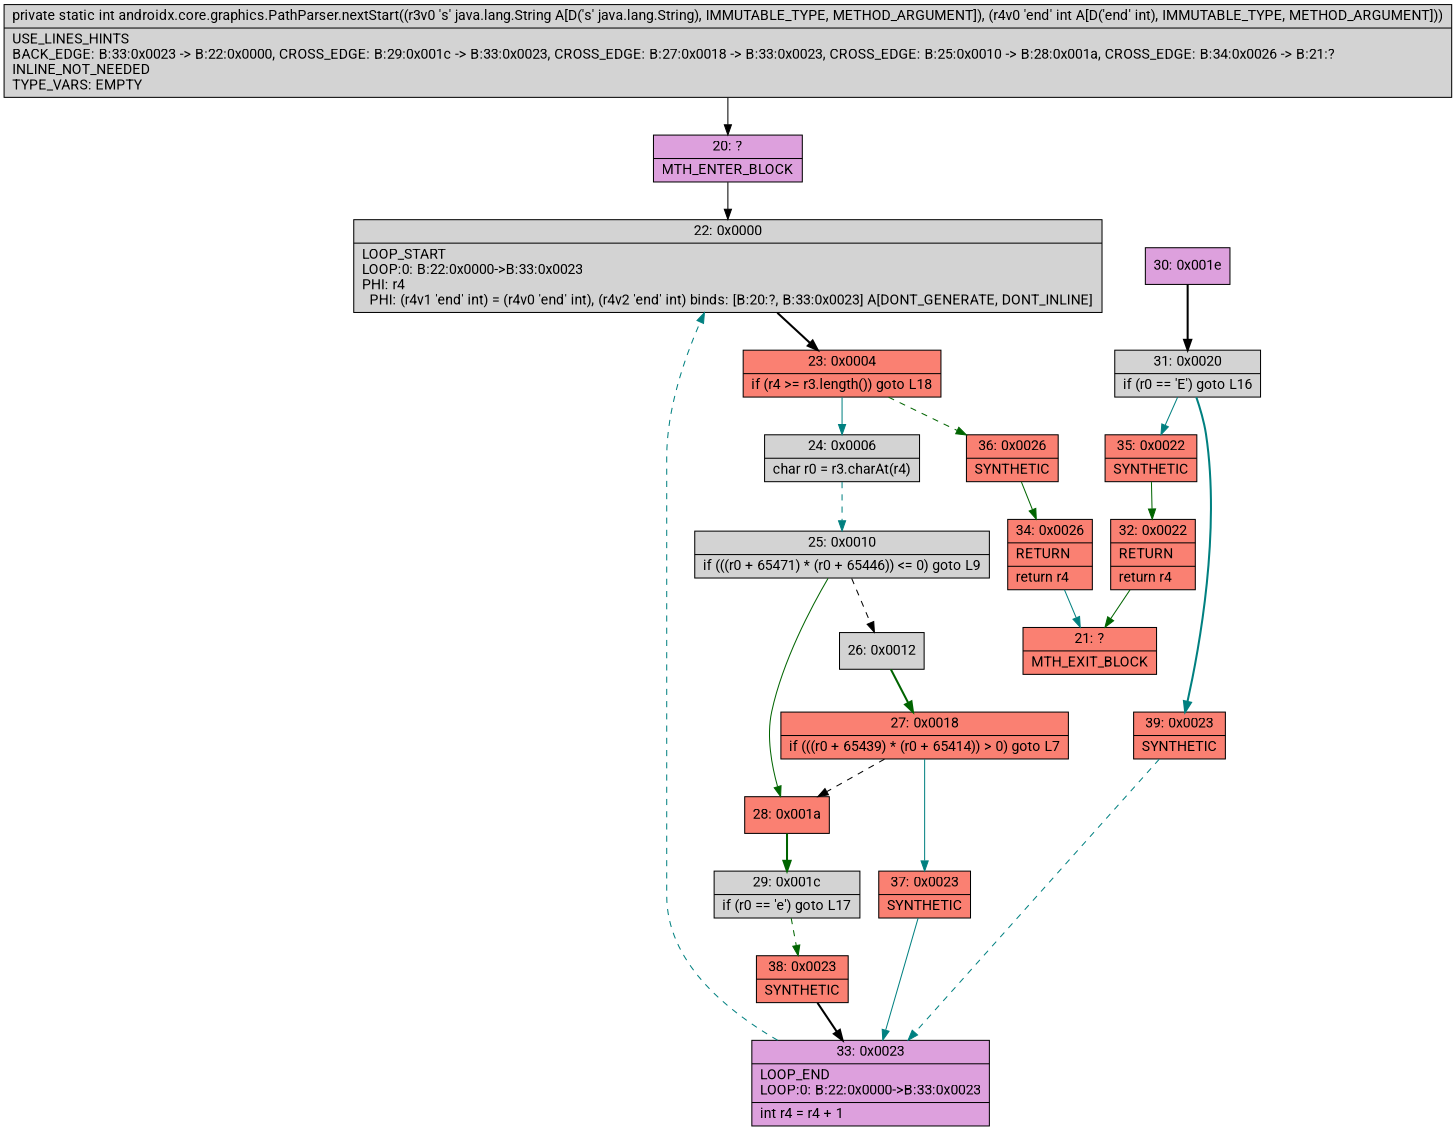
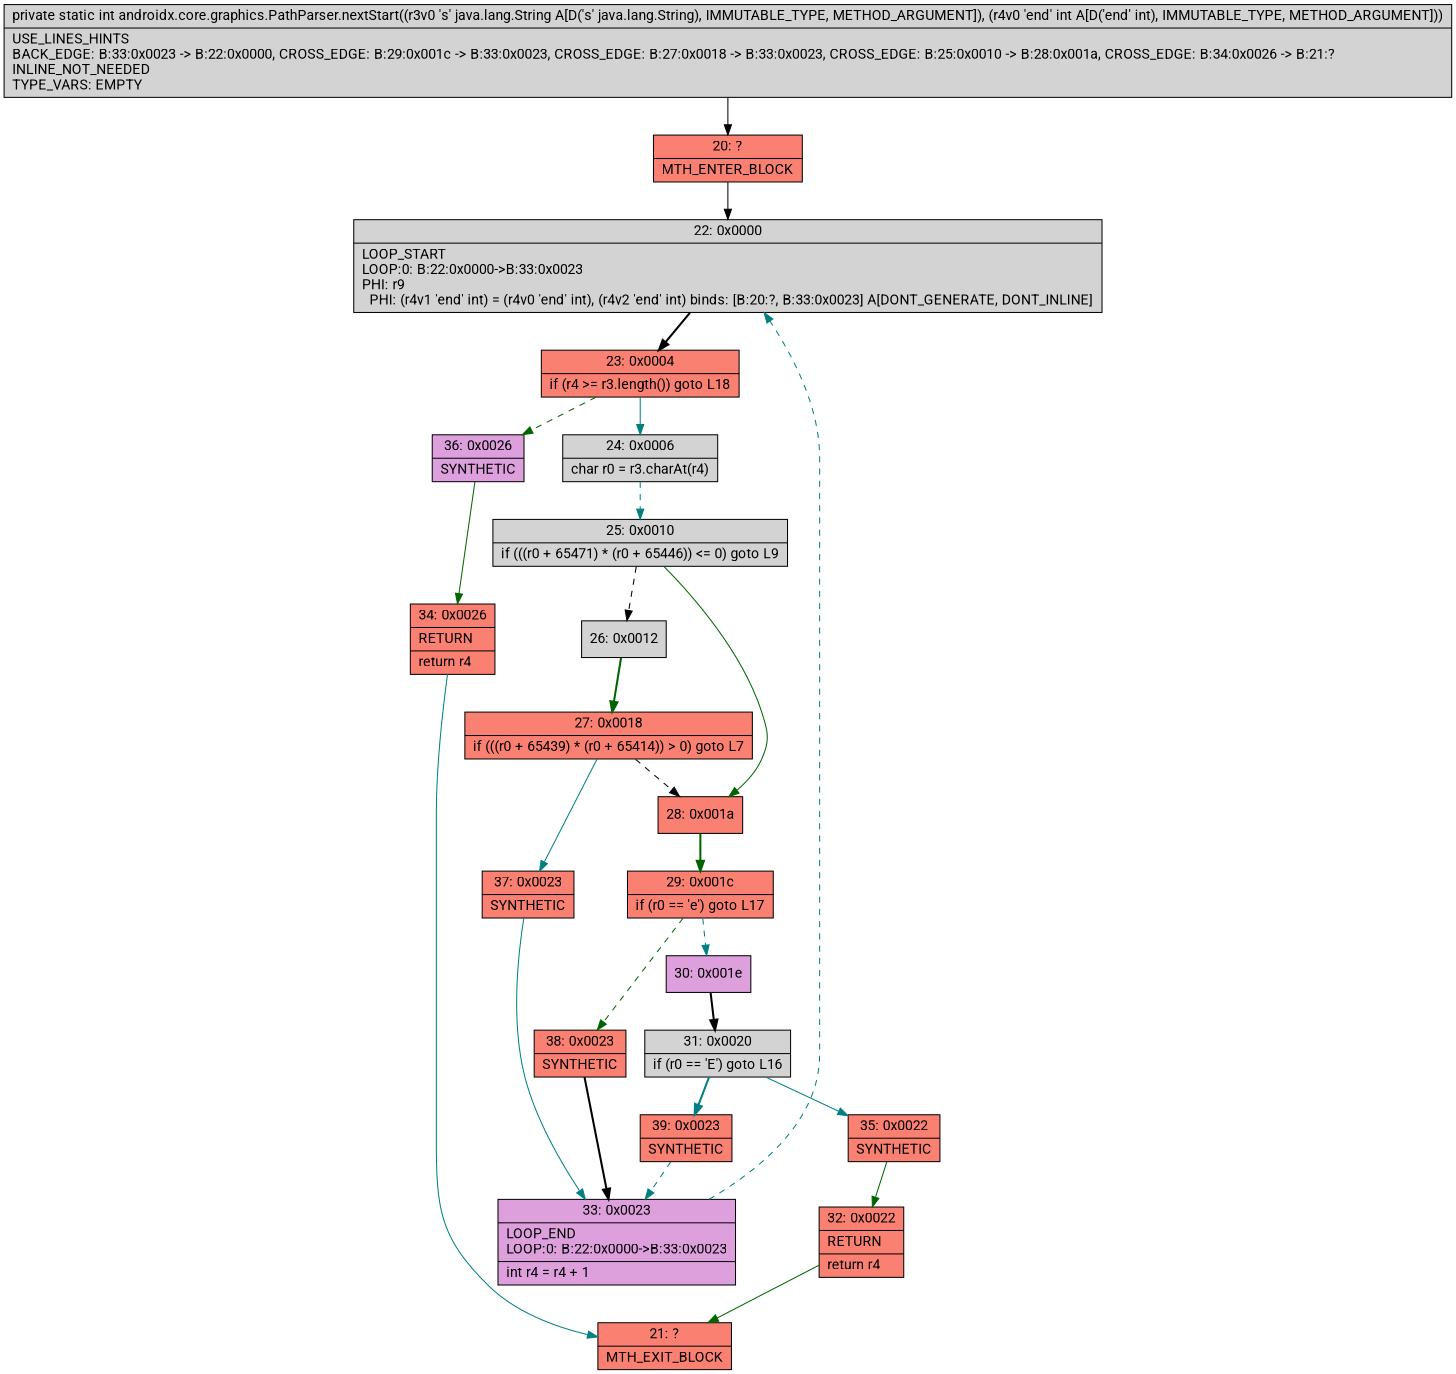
  digraph {
    fontname=Roboto
    node [fillcolor=salmon fontname=Roboto shape=record style=filled]
    edge [color=teal fontname=Roboto style=solid]
-   n1 [fillcolor=plum label="{20\:\ ?|MTH_ENTER_BLOCK\l}"]
-   n2 [fillcolor=lightgrey label="{22\:\ 0x0000|LOOP_START\lLOOP:0: B:22:0x0000\-\>B:33:0x0023\lPHI: r4 \l  PHI: (r4v1 'end' int) = (r4v0 'end' int), (r4v2 'end' int) binds: [B:20:?, B:33:0x0023] A[DONT_GENERATE, DONT_INLINE]\l}"]
+   n1 [label="{20\:\ ?|MTH_ENTER_BLOCK\l}"]
+   n2 [fillcolor=lightgrey label="{22\:\ 0x0000|LOOP_START\lLOOP:0: B:22:0x0000\-\>B:33:0x0023\lPHI: r9 \l  PHI: (r4v1 'end' int) = (r4v0 'end' int), (r4v2 'end' int) binds: [B:20:?, B:33:0x0023] A[DONT_GENERATE, DONT_INLINE]\l}"]
    n3 [label="{23\:\ 0x0004|if (r4 \>= r3.length()) goto L18\l}"]
    n4 [fillcolor=lightgrey label="{24\:\ 0x0006|char r0 = r3.charAt(r4)\l}"]
-   n5 [label="{36\:\ 0x0026|SYNTHETIC\l}"]
+   n5 [fillcolor=plum label="{36\:\ 0x0026|SYNTHETIC\l}"]
    n6 [fillcolor=lightgrey label="{25\:\ 0x0010|if (((r0 + 65471) * (r0 + 65446)) \<= 0) goto L9\l}"]
    n7 [label="{34\:\ 0x0026|RETURN\l|return r4\l}"]
    n8 [fillcolor=lightgrey label="{26\:\ 0x0012}"]
    n9 [label="{28\:\ 0x001a}"]
    n10 [label="{27\:\ 0x0018|if (((r0 + 65439) * (r0 + 65414)) \> 0) goto L7\l}"]
-   n11 [fillcolor=lightgrey label="{29\:\ 0x001c|if (r0 == 'e') goto L17\l}"]
+   n11 [label="{29\:\ 0x001c|if (r0 == 'e') goto L17\l}"]
    n12 [label="{37\:\ 0x0023|SYNTHETIC\l}"]
    n13 [fillcolor=plum label="{33\:\ 0x0023|LOOP_END\lLOOP:0: B:22:0x0000\-\>B:33:0x0023\l|int r4 = r4 + 1\l}"]
    n14 [fillcolor=plum label="{30\:\ 0x001e}"]
    n15 [label="{38\:\ 0x0023|SYNTHETIC\l}"]
    n16 [fillcolor=lightgrey label="{31\:\ 0x0020|if (r0 == 'E') goto L16\l}"]
    n17 [label="{35\:\ 0x0022|SYNTHETIC\l}"]
    n18 [label="{39\:\ 0x0023|SYNTHETIC\l}"]
    n19 [label="{32\:\ 0x0022|RETURN\l|return r4\l}"]
    n20 [label="{21\:\ ?|MTH_EXIT_BLOCK\l}"]
    n21 [fillcolor=lightgrey label="{private static int androidx.core.graphics.PathParser.nextStart((r3v0 's' java.lang.String A[D('s' java.lang.String), IMMUTABLE_TYPE, METHOD_ARGUMENT]), (r4v0 'end' int A[D('end' int), IMMUTABLE_TYPE, METHOD_ARGUMENT]))  | USE_LINES_HINTS\lBACK_EDGE: B:33:0x0023 \-\> B:22:0x0000, CROSS_EDGE: B:29:0x001c \-\> B:33:0x0023, CROSS_EDGE: B:27:0x0018 \-\> B:33:0x0023, CROSS_EDGE: B:25:0x0010 \-\> B:28:0x001a, CROSS_EDGE: B:34:0x0026 \-\> B:21:?\lINLINE_NOT_NEEDED\lTYPE_VARS: EMPTY\l}"]
    n1 -> n2 [color=black]
    n2 -> n3 [color=black style=bold]
    n3 -> n4
    n3 -> n5 [color=darkgreen style=dashed]
    n4 -> n6 [style=dashed]
    n5 -> n7 [color=darkgreen]
    n6 -> n8 [color=black style=dashed]
    n6 -> n9 [color=darkgreen]
    n7 -> n20
    n8 -> n10 [color=darkgreen style=bold]
    n9 -> n11 [color=darkgreen style=bold]
    n10 -> n9 [color=black style=dashed]
    n10 -> n12
+   n11 -> n14 [style=dashed]
    n11 -> n15 [color=darkgreen style=dashed]
    n12 -> n13
    n13 -> n2 [style=dashed]
    n14 -> n16 [color=black style=bold]
    n15 -> n13 [color=black style=bold]
    n16 -> n17
    n16 -> n18 [style=bold]
    n17 -> n19 [color=darkgreen]
    n18 -> n13 [style=dashed]
    n19 -> n20 [color=darkgreen]
    n21 -> n1 [color=black]
  }
